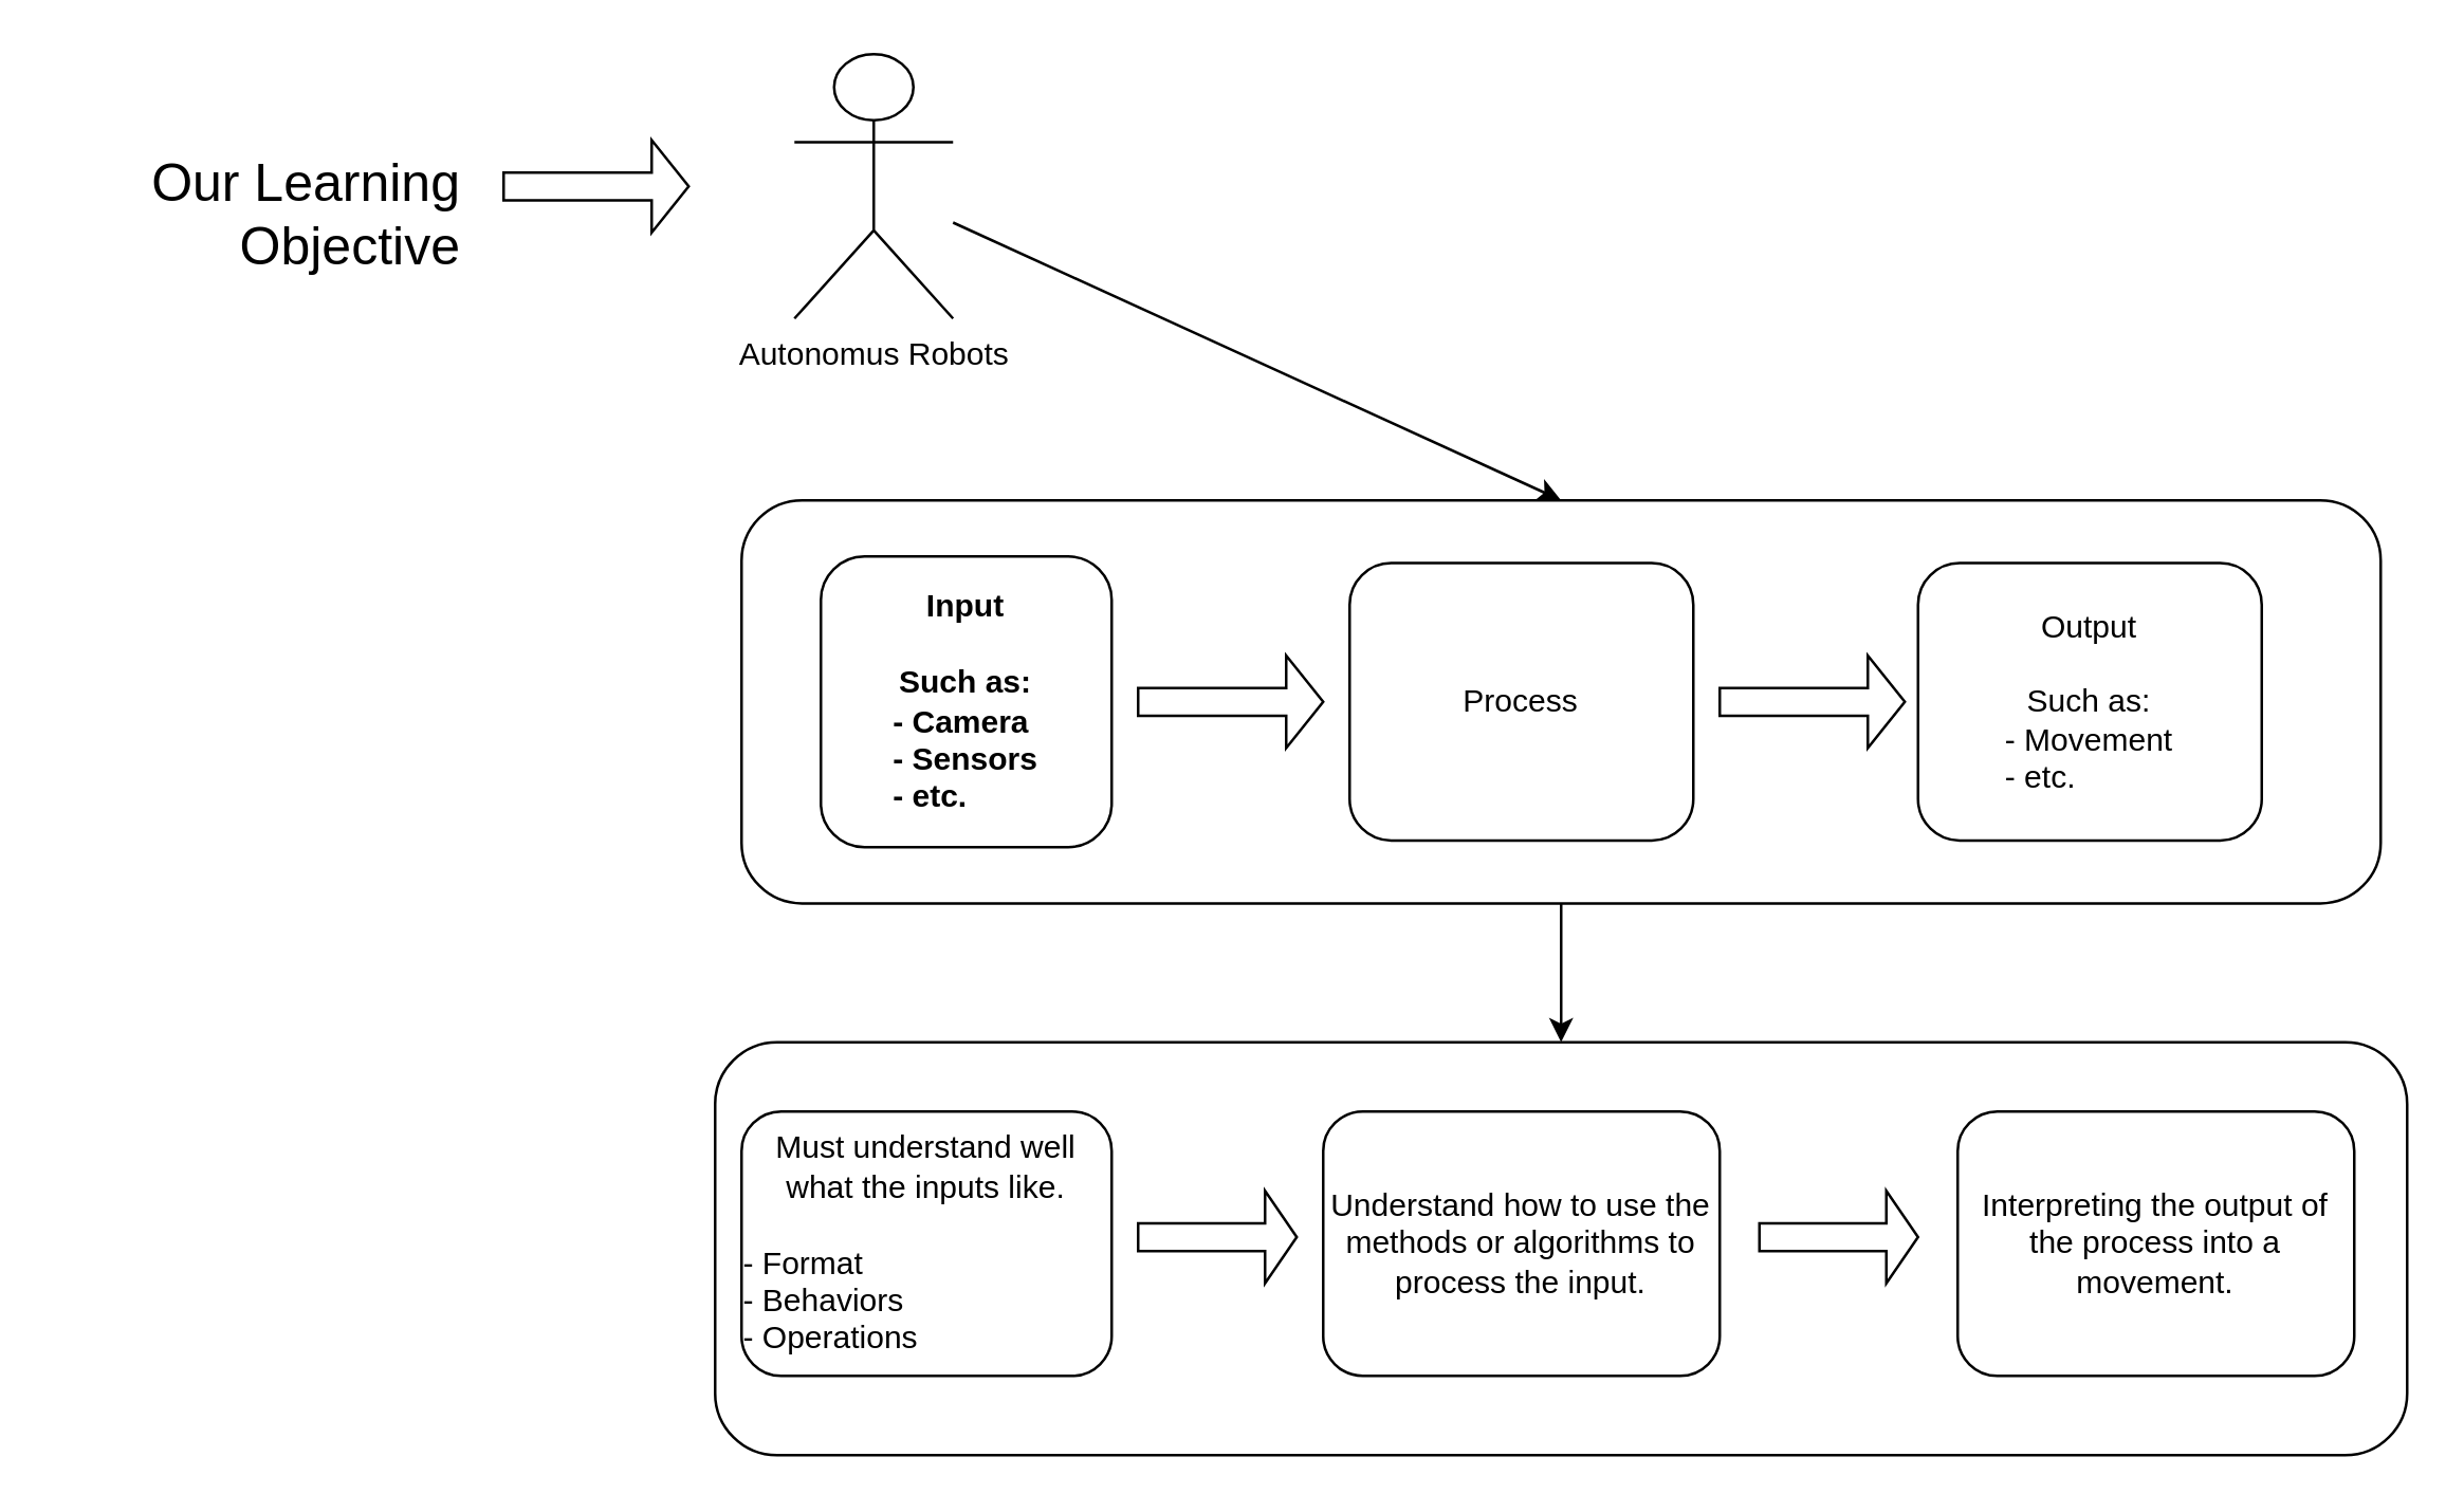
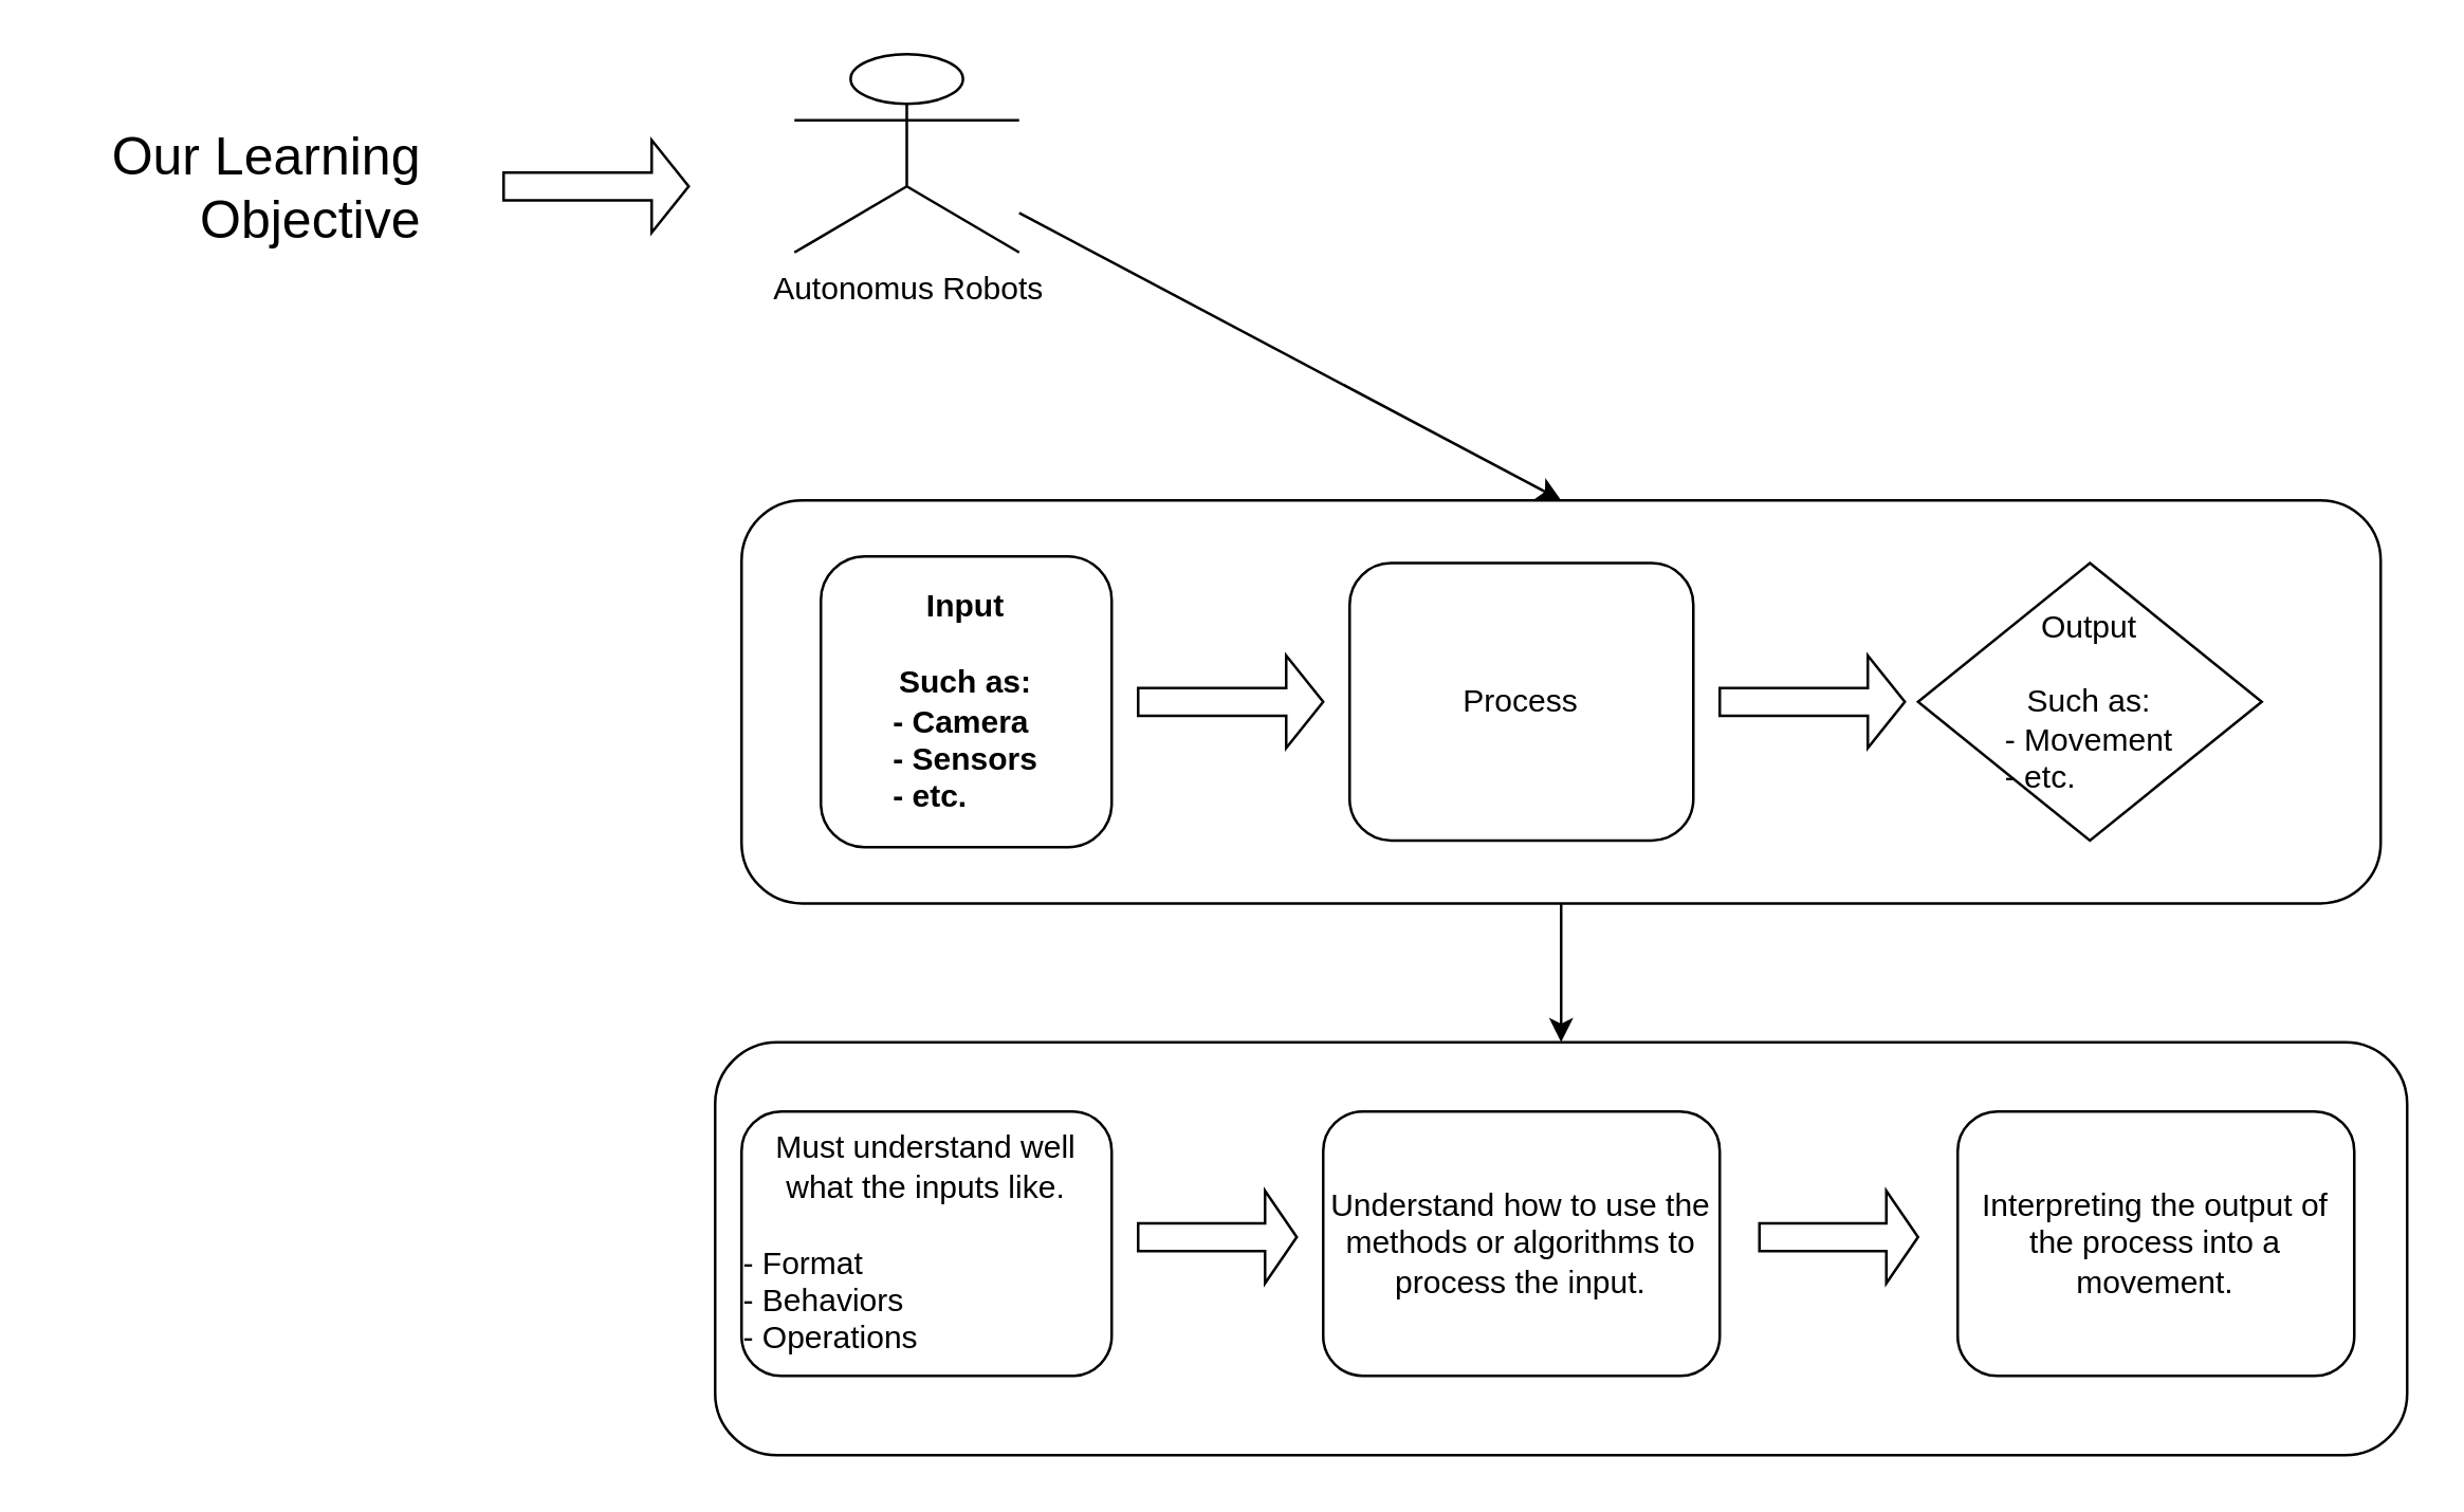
  <mxCell id="0" />
  <mxCell id="1" parent="0" />
  <mxCell id="2" value="Input&lt;br&gt;&lt;br&gt;Such as:&lt;br&gt;&lt;div style=&quot;text-align: left;&quot;&gt;- Camera&lt;/div&gt;&lt;div style=&quot;text-align: left;&quot;&gt;- Sensors&lt;/div&gt;&lt;div style=&quot;text-align: left;&quot;&gt;- etc.&lt;/div&gt;" style="rounded=1;whiteSpace=wrap;html=1;fontStyle=1" parent="1" vertex="1"><mxGeometry x="310" y="210" width="110" height="110" as="geometry" /></mxCell>
  <mxCell id="3" style="edgeStyle=none;html=1;entryX=0.5;entryY=0;entryDx=0;entryDy=0;" parent="1" source="4" target="6" edge="1"><mxGeometry relative="1" as="geometry" /></mxCell>
- <mxCell id="4" value="Autonomus Robots" style="shape=umlActor;verticalLabelPosition=bottom;verticalAlign=top;html=1;outlineConnect=0;" parent="1" vertex="1"><mxGeometry x="300" y="20" width="60" height="100" as="geometry" /></mxCell>
+ <mxCell id="4" value="Autonomus Robots" style="shape=umlActor;verticalLabelPosition=bottom;verticalAlign=top;html=1;outlineConnect=0;" parent="1" vertex="1"><mxGeometry x="300" y="20" width="85" height="75" as="geometry" /></mxCell>
  <mxCell id="5" style="edgeStyle=none;html=1;exitX=0.5;exitY=1;exitDx=0;exitDy=0;entryX=0.5;entryY=0;entryDx=0;entryDy=0;fontSize=20;" parent="1" source="6" target="15" edge="1"><mxGeometry relative="1" as="geometry" /></mxCell>
  <mxCell id="6" value="" style="rounded=1;whiteSpace=wrap;html=1;fillColor=none;" parent="1" vertex="1"><mxGeometry x="280" y="188.75" width="620" height="152.5" as="geometry" /></mxCell>
- <mxCell id="7" value="Output&lt;br&gt;&lt;br&gt;Such as:&lt;br&gt;&lt;div style=&quot;text-align: left;&quot;&gt;- Movement&lt;/div&gt;&lt;div style=&quot;text-align: left;&quot;&gt;- etc.&lt;/div&gt;" style="rounded=1;whiteSpace=wrap;html=1;" parent="1" vertex="1"><mxGeometry x="725" y="212.5" width="130" height="105" as="geometry" /></mxCell>
+ <mxCell id="7" value="Output&lt;br&gt;&lt;br&gt;Such as:&lt;br&gt;&lt;div style=&quot;text-align: left;&quot;&gt;- Movement&lt;/div&gt;&lt;div style=&quot;text-align: left;&quot;&gt;- etc.&lt;/div&gt;" style="rhombus;whiteSpace=wrap;html=1;" parent="1" vertex="1"><mxGeometry x="725" y="212.5" width="130" height="105" as="geometry" /></mxCell>
  <mxCell id="8" value="" style="shape=singleArrow;whiteSpace=wrap;html=1;" parent="1" vertex="1"><mxGeometry x="430" y="247.5" width="70" height="35" as="geometry" /></mxCell>
  <mxCell id="9" value="" style="shape=singleArrow;whiteSpace=wrap;html=1;" parent="1" vertex="1"><mxGeometry x="650" y="247.5" width="70" height="35" as="geometry" /></mxCell>
  <mxCell id="10" value="Must understand well what the inputs like.&lt;br&gt;&lt;br&gt;&lt;div style=&quot;text-align: left;&quot;&gt;- Format&lt;/div&gt;&lt;div style=&quot;text-align: left;&quot;&gt;- Behaviors&lt;/div&gt;&lt;div style=&quot;text-align: left;&quot;&gt;- Operations&lt;/div&gt;" style="rounded=1;whiteSpace=wrap;html=1;" parent="1" vertex="1"><mxGeometry x="280" y="420" width="140" height="100" as="geometry" /></mxCell>
  <mxCell id="11" value="Process" style="rounded=1;whiteSpace=wrap;html=1;" parent="1" vertex="1"><mxGeometry x="510" y="212.5" width="130" height="105" as="geometry" /></mxCell>
  <mxCell id="12" value="Understand how to use the methods or algorithms to process the input." style="rounded=1;whiteSpace=wrap;html=1;" parent="1" vertex="1"><mxGeometry x="500" y="420" width="150" height="100" as="geometry" /></mxCell>
  <mxCell id="13" value="Interpreting the output of the process into a movement." style="rounded=1;whiteSpace=wrap;html=1;" parent="1" vertex="1"><mxGeometry x="740" y="420" width="150" height="100" as="geometry" /></mxCell>
  <mxCell id="14" value="" style="shape=singleArrow;whiteSpace=wrap;html=1;" parent="1" vertex="1"><mxGeometry x="430" y="450" width="60" height="35" as="geometry" /></mxCell>
  <mxCell id="15" value="" style="rounded=1;whiteSpace=wrap;html=1;fillColor=none;" parent="1" vertex="1"><mxGeometry x="270" y="393.75" width="640" height="156.25" as="geometry" /></mxCell>
  <mxCell id="16" value="" style="shape=singleArrow;whiteSpace=wrap;html=1;" parent="1" vertex="1"><mxGeometry x="665" y="450" width="60" height="35" as="geometry" /></mxCell>
- <mxCell id="17" value="&lt;font style=&quot;font-size: 20px;&quot;&gt;Our Learning &lt;br&gt;Objective&lt;/font&gt;" style="text;html=1;align=right;verticalAlign=middle;resizable=0;points=[];autosize=1;strokeColor=none;fillColor=none;" parent="1" vertex="1"><mxGeometry x="35" y="50" width="140" height="60" as="geometry" /></mxCell>
+ <mxCell id="17" value="&lt;font style=&quot;font-size: 20px;&quot;&gt;Our Learning &lt;br&gt;Objective&lt;/font&gt;" style="text;html=1;align=right;verticalAlign=middle;resizable=0;points=[];autosize=1;strokeColor=none;fillColor=none;" parent="1" vertex="1"><mxGeometry x="20" y="40" width="140" height="60" as="geometry" /></mxCell>
  <mxCell id="18" value="" style="shape=singleArrow;whiteSpace=wrap;html=1;" parent="1" vertex="1"><mxGeometry x="190" y="52.5" width="70" height="35" as="geometry" /></mxCell>
